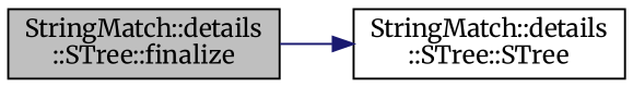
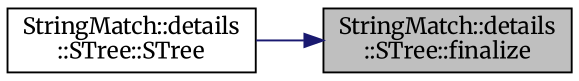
  digraph {
    rankdir=RL
    fontname=Merriweather
    node [color=black fontname=Merriweather fontsize=12 shape=record style=filled]
    n1 [fillcolor=grey75 fontcolor=black height=0.2 label="StringMatch::details\l::STree::finalize" width=0.4]
    n2 [fillcolor=white height=0.2 label="StringMatch::details\l::STree::STree" width=0.4]
-   n2 -> n1 [color=midnightblue dir=back fontname=Merriweather fontsize=12 labelfontname=Helvetica labelfontsize=12 style=solid]
+   n1 -> n2 [color=midnightblue dir=back fontname=Merriweather fontsize=12 labelfontname=Helvetica labelfontsize=12 style=solid]
  }
